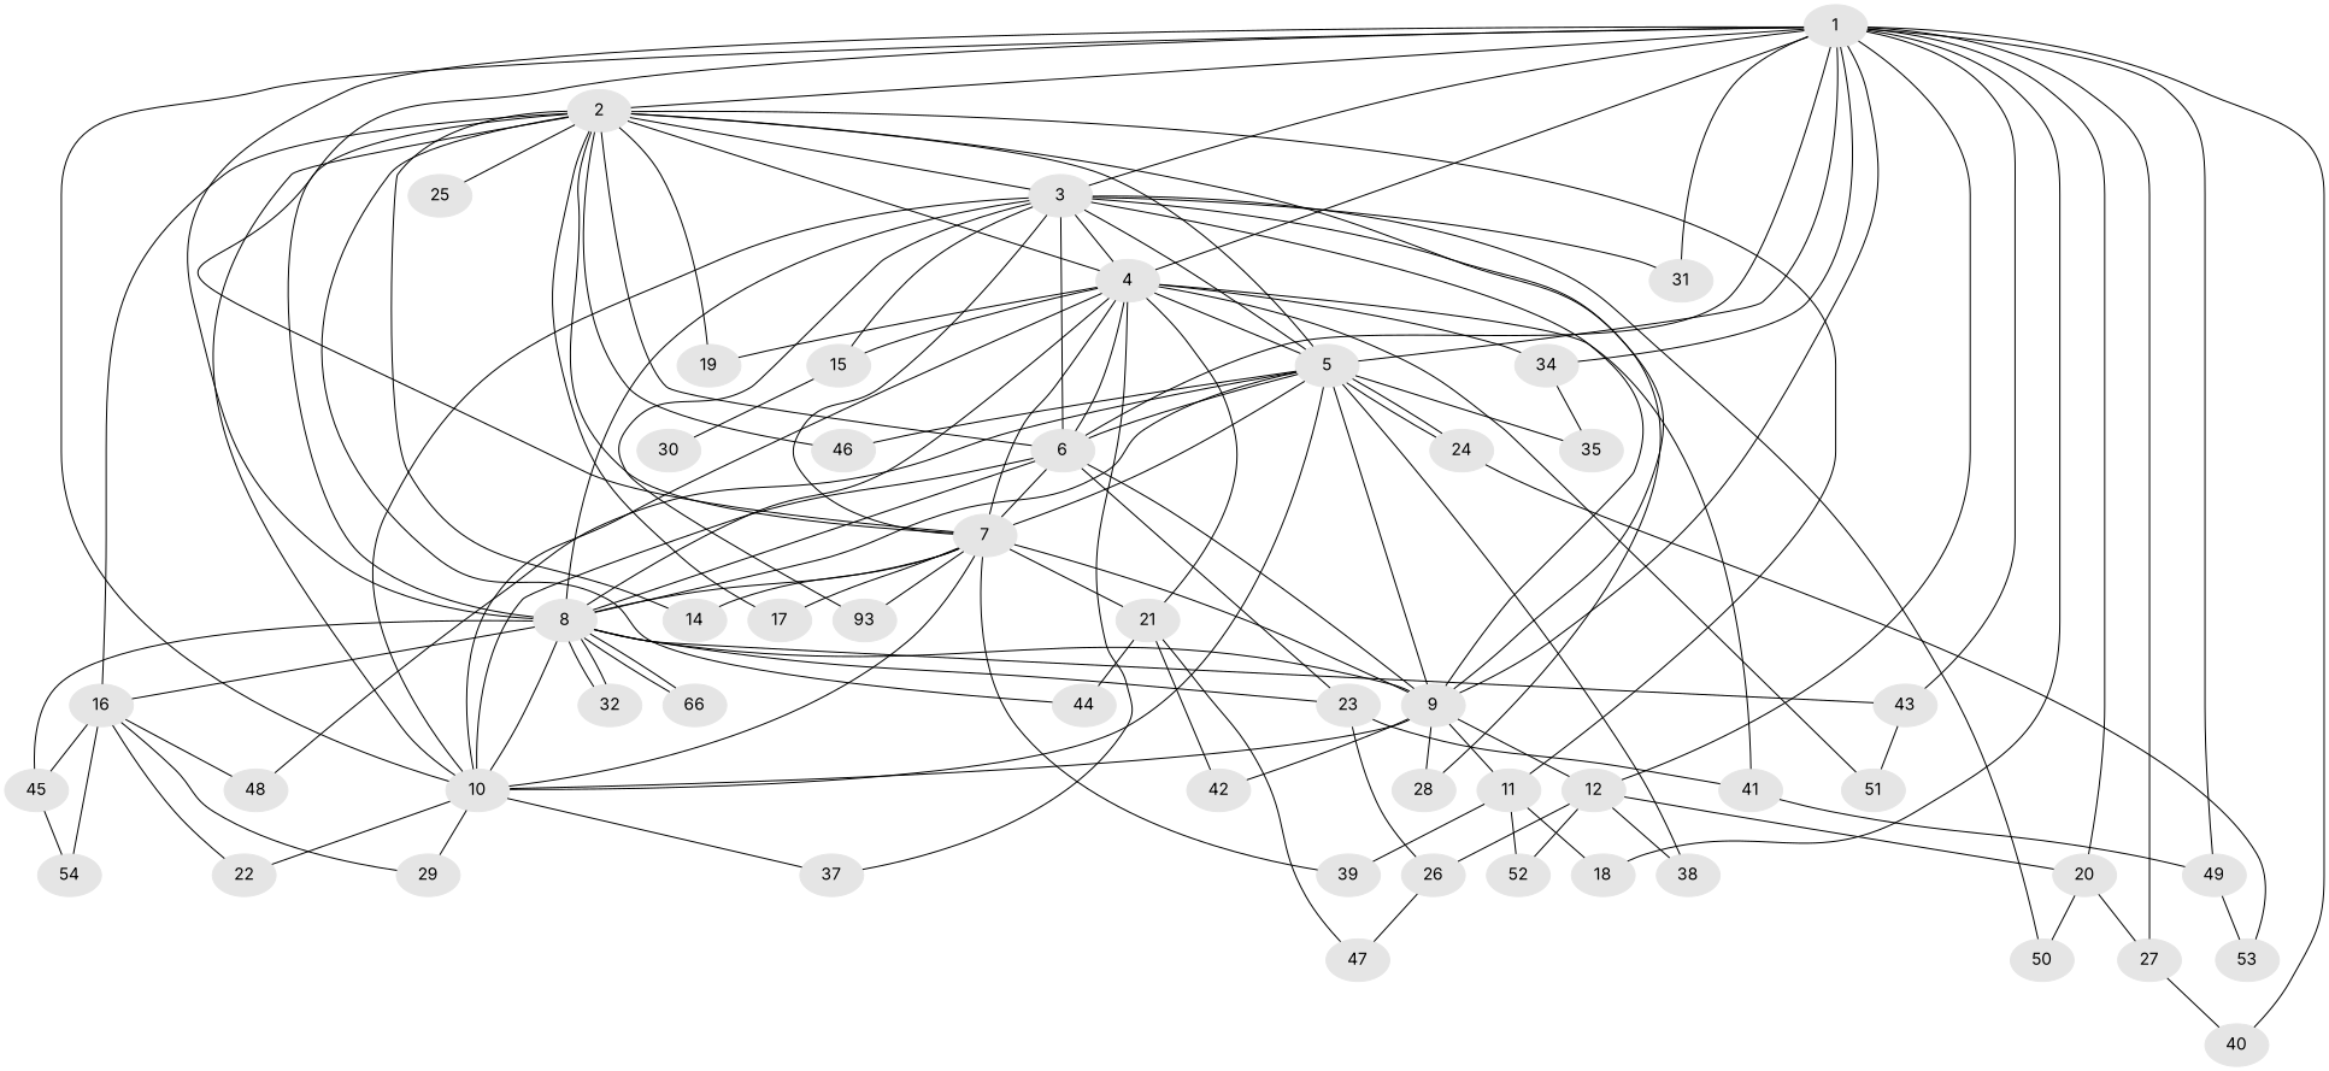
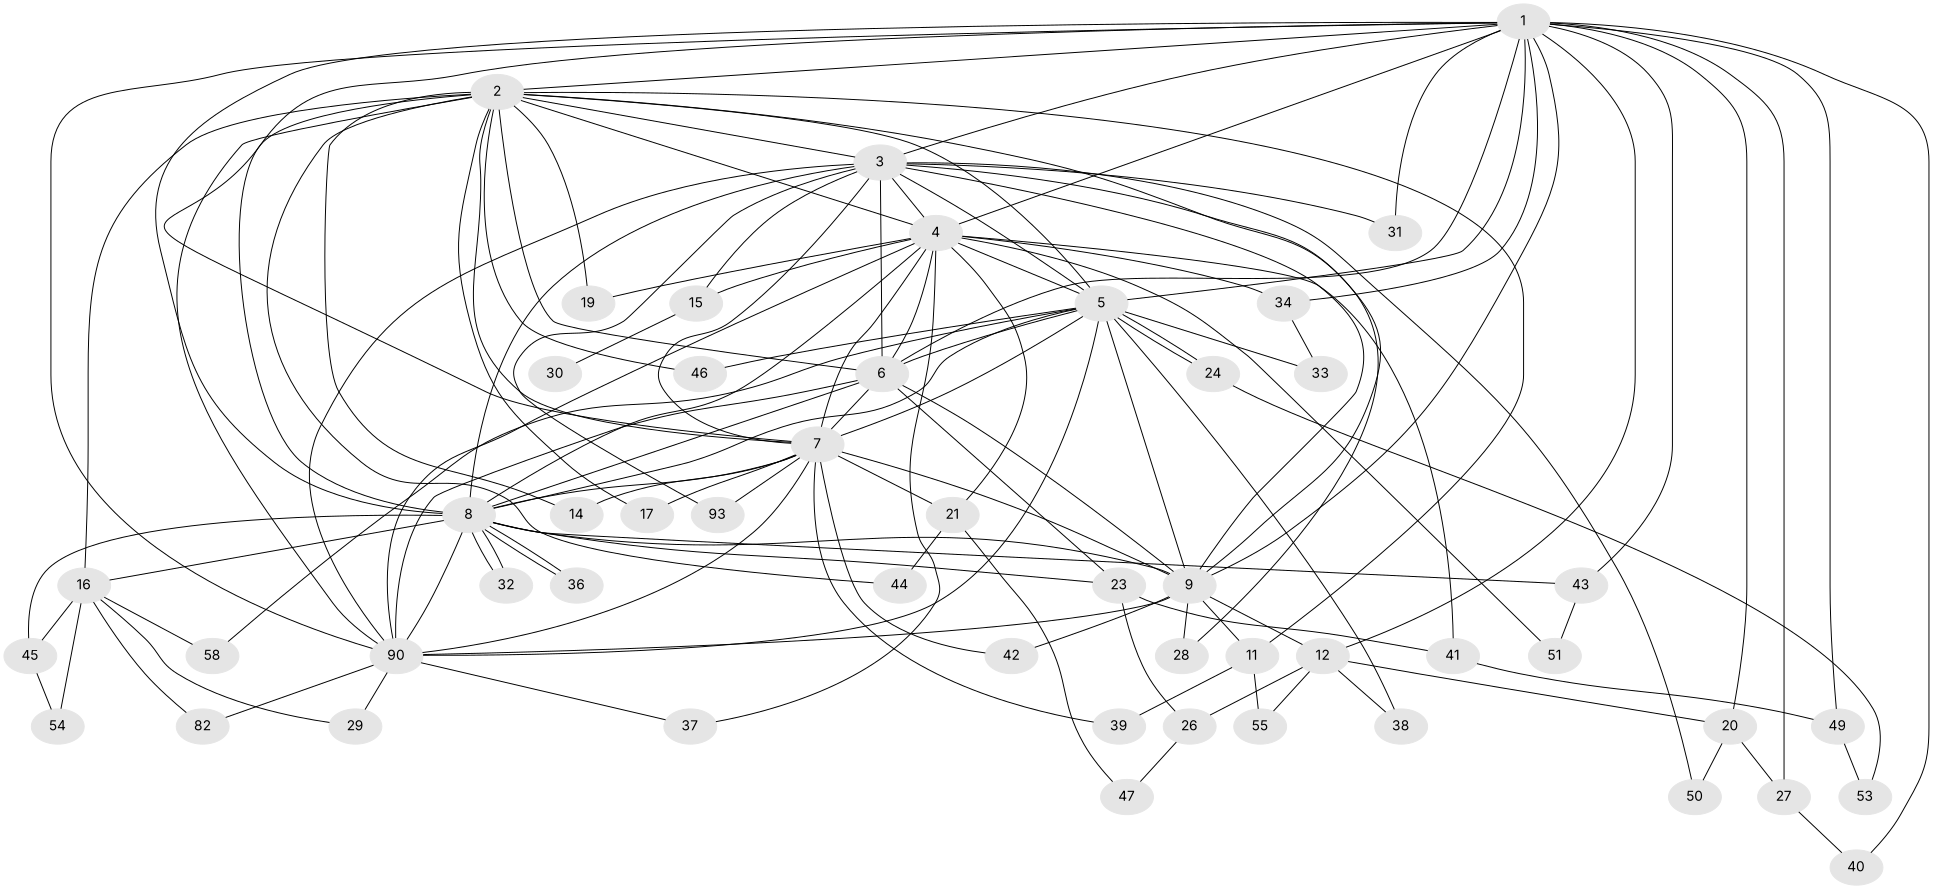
  graph {
    fontname=Inter
    node [color=gray90 fontname=Inter style=filled]
    edge [fontname=Inter]
    1
    2
    3
    4
    5
    6
    7
    8
    9
-   10
+   10 [label=90]
    12
-   18
    20
    27
    31
    34
    40
    43
    49
-   25
    11
    14
    16
    17
    19
    44
    46
    15
    28
    n30 [label=93]
    50
    21
    37
    41
    51
    24
-   35
+   35 [label=33]
    38
-   48
+   48 [label=58]
    23
    39
    42
    32
-   36 [label=66]
+   36
    45
-   22
+   22 [label=82]
    29
-   52
+   52 [label=55]
    26
    53
    54
    30
    47
    1 -- 2
    1 -- 3
    1 -- 4
    1 -- 5
    1 -- 6
    1 -- 7
    1 -- 8
    1 -- 9
    1 -- 10
    1 -- 12
-   1 -- 18
    1 -- 20
    1 -- 27
    1 -- 31
    1 -- 34
    1 -- 40
    1 -- 43
    1 -- 49
    2 -- 3
    2 -- 4
    2 -- 5
    2 -- 6
    2 -- 7
    2 -- 8
    2 -- 9
    2 -- 10
-   2 -- 25
    2 -- 11
    2 -- 14
    2 -- 16
    2 -- 17
    2 -- 19
    2 -- 44
    2 -- 46
    3 -- 4
    3 -- 5
    3 -- 6
    3 -- 7
    3 -- 8
    3 -- 9
    3 -- 10
    3 -- 31
    3 -- 15
    3 -- 28
    3 -- n30
    3 -- 50
    4 -- 5
    4 -- 6
    4 -- 7
    4 -- 8
    4 -- 10
    4 -- 34
    4 -- 19
    4 -- 15
    4 -- 21
    4 -- 37
    4 -- 41
    4 -- 51
    5 -- 6
    5 -- 7
    5 -- 8
    5 -- 9
    5 -- 10
    5 -- 46
    5 -- 24
    5 -- 24
    5 -- 35
    5 -- 38
    5 -- 48
    6 -- 7
    6 -- 8
    6 -- 9
    6 -- 10
    6 -- 23
    7 -- 8
    7 -- 9
    7 -- 10
    7 -- 14
    7 -- 17
    7 -- n30
    7 -- 21
    7 -- 39
-   21 -- 42
+   7 -- 42
    8 -- 9
    8 -- 10
    8 -- 43
    8 -- 16
    8 -- 23
    8 -- 32
    8 -- 32
    8 -- 36
    8 -- 36
    8 -- 45
    9 -- 10
    9 -- 12
    9 -- 11
    9 -- 28
    9 -- 42
    10 -- 37
    10 -- 22
    10 -- 29
    12 -- 20
    12 -- 38
    12 -- 52
    12 -- 26
    20 -- 27
    20 -- 50
    27 -- 40
    34 -- 35
    43 -- 51
    49 -- 53
-   11 -- 18
    11 -- 39
    11 -- 52
    16 -- 48
    16 -- 45
    16 -- 22
    16 -- 29
    16 -- 54
    15 -- 30
    21 -- 44
    21 -- 47
    41 -- 49
    24 -- 53
    23 -- 41
    23 -- 26
    45 -- 54
    26 -- 47
  }
